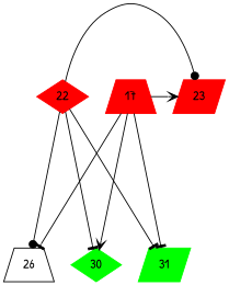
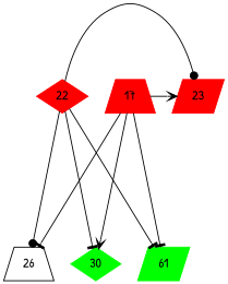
  digraph {
    ranksep=2.0
    fontname="Patrick Hand"
    node [color=red shape=trapezium style=filled fontname="Patrick Hand"]
    edge [arrowhead=tee fontname="Patrick Hand"]
    17
    22 [shape=diamond]
    23 [shape=parallelogram]
    26 [color=black style=""]
    30 [color=green shape=diamond]
-   31 [color=green shape=parallelogram]
+   31 [color=green shape=parallelogram label=61]
    subgraph sub_1 {
      rank=same
      17
      22
      23
    }
    subgraph sub_2 {
      rank=same
      26
    }
    subgraph sub_3 {
      rank=same
      30
      31
    }
    17 -> 23 [arrowhead=vee]
    17 -> 26
    17 -> 30 [arrowhead=vee]
    17 -> 31
    22 -> 23 [arrowhead=dot]
    22 -> 26 [arrowhead=dot]
    22 -> 30
    22 -> 31
  }
